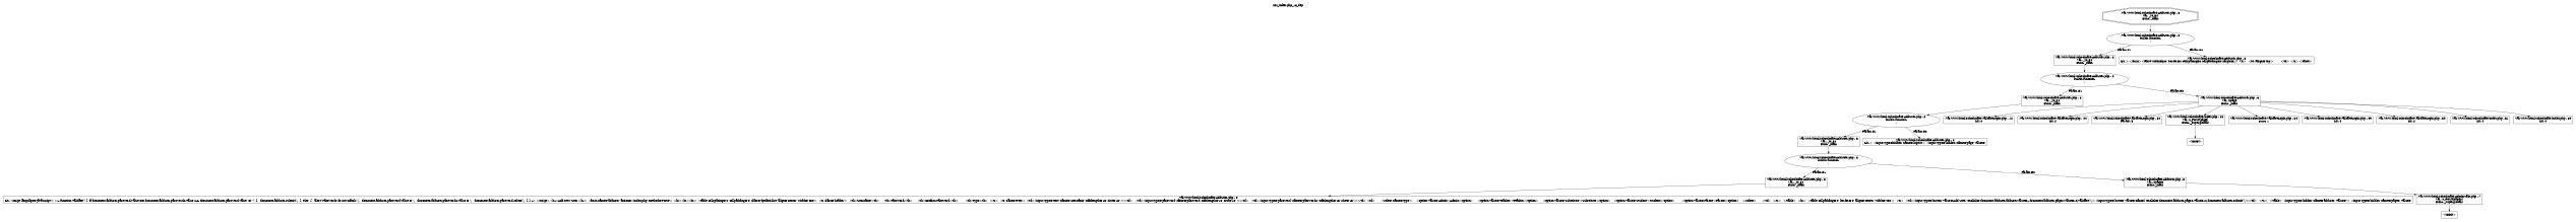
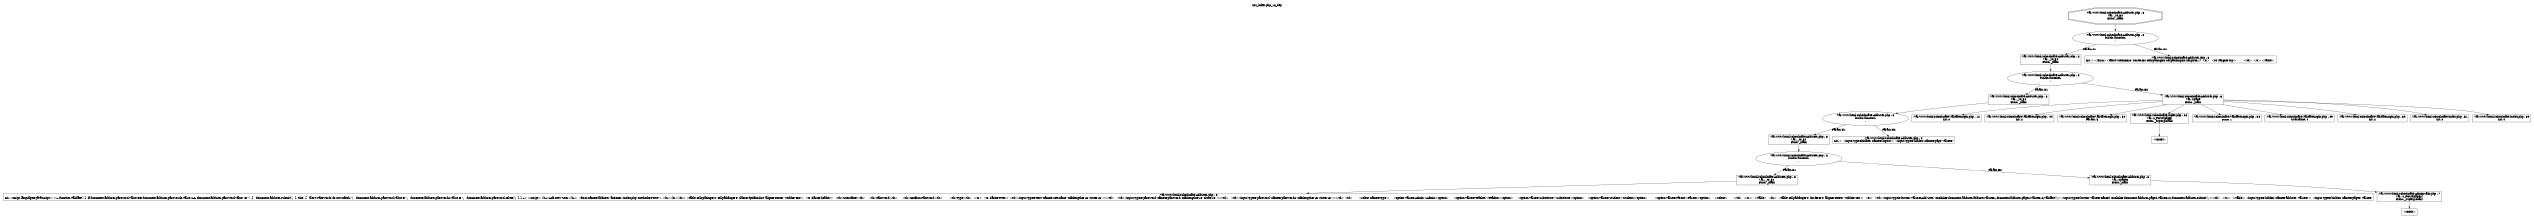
  digraph {
    label="xss_index.php_18_dep"
    labelloc=t
    node [shape=box]
    n1 [label="/var/www/html/schoolmate/AddUser.php : 3\nVar: _t0_54\nFunc: _main\n" shape=doubleoctagon]
    n2 [label="/var/www/html/schoolmate/AddUser.php : 3\nbuiltin function:\n.\n" shape=ellipse]
    n3 [label="/var/www/html/schoolmate/AddUser.php : 3\nVar: _t0_54\nFunc: _main\n"]
    n4 [label="/var/www/html/schoolmate/AddUser.php : 3\nLit: > </form> <table width=520' border=0 cellspacing=0 cellpadding=0 height=1>  <tr>   <td valign='top'>	&nbsp;   </td>  </tr> </table> \n"]
    n5 [label="/var/www/html/schoolmate/AddUser.php : 3\nbuiltin function:\n.\n" shape=ellipse]
    n6 [label="/var/www/html/schoolmate/AddUser.php : 3\nVar: _t0_54\nFunc: _main\n"]
    n7 [label="/var/www/html/schoolmate/AddUser.php : 3\nVar: $page\nFunc: _main\n"]
    n8 [label="/var/www/html/schoolmate/AddUser.php : 3\nbuiltin function:\n.\n" shape=ellipse]
    n9 [label="/var/www/html/schoolmate/ValidateLogin.php : 12\nLit: 0\n"]
    n10 [label="/var/www/html/schoolmate/ValidateLogin.php : 44\nLit: 2\n"]
    n11 [label="/var/www/html/schoolmate/ValidateLogin.php : 54\nParent: 5\n"]
    n12 [label="/var/www/html/schoolmate/index.php : 36\nVar: $_POST[page]\nFunc: _superglobals\n"]
    n13 [label="/var/www/html/schoolmate/ValidateLogin.php : 34\nFunc: 1\n"]
-   n14 [label="/var/www/html/schoolmate/ValidateLogin.php : 49\nLit: 4\n"]
+   n14 [label="/var/www/html/schoolmate/ValidateLogin.php : 49\nUsername: 4\n"]
    n15 [label="/var/www/html/schoolmate/ValidateLogin.php : 39\nLit: 2\n"]
    n16 [label="/var/www/html/schoolmate/index.php : 51\nLit: 0\n"]
    n17 [label="/var/www/html/schoolmate/index.php : 39\nLit: 0\n"]
    n18 [label="/var/www/html/schoolmate/AddUser.php : 3\nVar: _t0_54\nFunc: _main\n"]
    n19 [label="/var/www/html/schoolmate/AddUser.php : 3\nLit: >  <input type=hidden' name='logout'>  <input type='hidden' name='page' value='\n"]
    n20 [label="/var/www/html/schoolmate/AddUser.php : 3\nbuiltin function:\n.\n" shape=ellipse]
    n21 [label="/var/www/html/schoolmate/AddUser.php : 3\nVar: _t0_54\nFunc: _main\n"]
    n22 [label="/var/www/html/schoolmate/AddUser.php : 3\nVar: $page2\nFunc: _main\n"]
    n23 [label="/var/www/html/schoolmate/AddUser.php : 3\nLit: <script language='JavaScript'> <!-- function validate() {  if(document.adduser.password.value == document.adduser.password2.value && document.adduser.password.value != '')  {   document.adduser.submit();  }  else  {   alert('Passwords do not match!');   document.adduser.password.value = '';   document.adduser.password2.value = '';   document.adduser.password.select();  } } --> </script> <h1>Add New User</h1>  <form name='adduser' action='./index.php' method='POST'>  <br><br><br>  <table cellspacing='0' cellpadding='5' class='dynamiclist' align='center' width='450'>   <tr class='header'>	<th>Username</th>	<th>Password</th>	<th>Confirm Password</th>	<th>Type</th>   </tr>   <tr class='even'>	<td><input type='text' name='username' maxlength='15' size='15' /></td>	<td><input type='password' name='password' maxlength='15' size='15' /></td>	<td><input type='password' name='password2' maxlength='15' size='15' /></td>	<td>	 <select name='type'>	  <option value='Admin'>Admin</option>	  <option value='Teacher'>Teacher</option>      <option value='Substitute'>Substitute</option>	  <option value='Student'>Student</option>	  <option value='Parent'>Parent</option>	 </select>	</td>   </tr>   </table>   <br>   <table cellpadding='0' border='0' align='center' width='450'>   <tr>   <td><input type='button' value='Add User' onClick='document.adduser.adduser.value=1;document.adduser.page2.value=10;validate();'> <input type='button' value='Cancel' onClick='document.adduser.page2.value=10;document.adduser.submit();'></td>   </tr>   </table>  <input type='hidden' name='adduser' value=''>  <input type='hidden' name='page2' value='\n"]
    n24 [label="/var/www/html/schoolmate/AdminMain.php : 7\nVar: $_POST[page2]\nFunc: _superglobals\n"]
    n25 [label="<uninit>"]
    n26 [label="<uninit>"]
    n1 -> n2
    n2 -> n3 [label="Param #1"]
    n2 -> n4 [label="Param #2"]
    n3 -> n5
    n5 -> n6 [label="Param #1"]
    n5 -> n7 [label="Param #2"]
    n6 -> n8
    n7 -> n9
    n7 -> n10
    n7 -> n11
    n7 -> n12
    n7 -> n13
    n7 -> n14
    n7 -> n15
    n7 -> n16
    n7 -> n17
    n8 -> n18 [label="Param #1"]
    n8 -> n19 [label="Param #2"]
    n12 -> n26
    n18 -> n20
    n20 -> n21 [label="Param #1"]
    n20 -> n22 [label="Param #2"]
    n21 -> n23
    n22 -> n24
    n24 -> n25
  }
